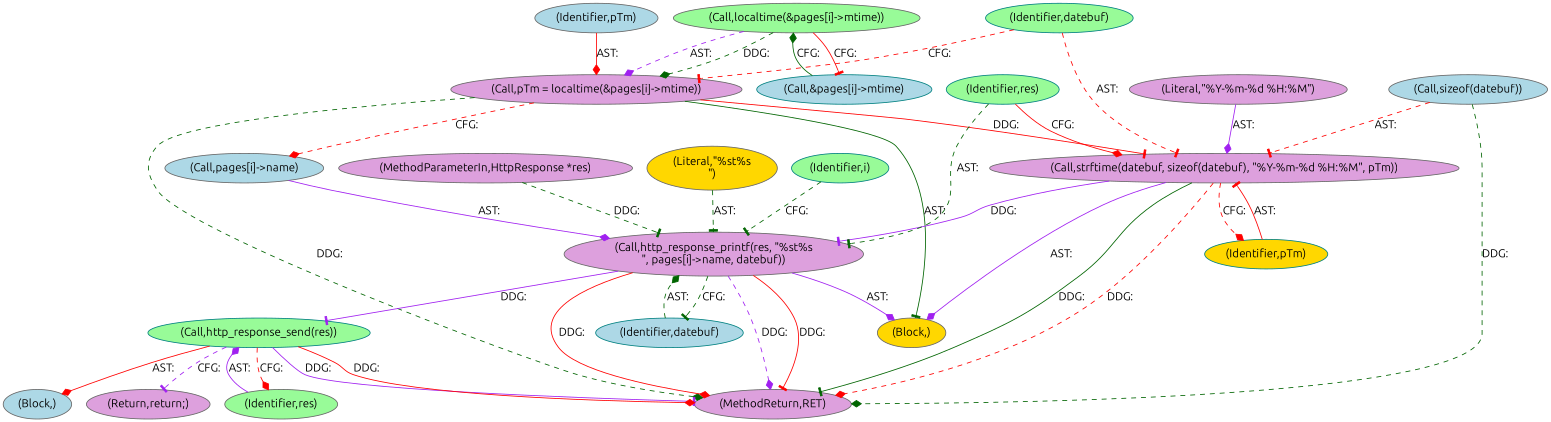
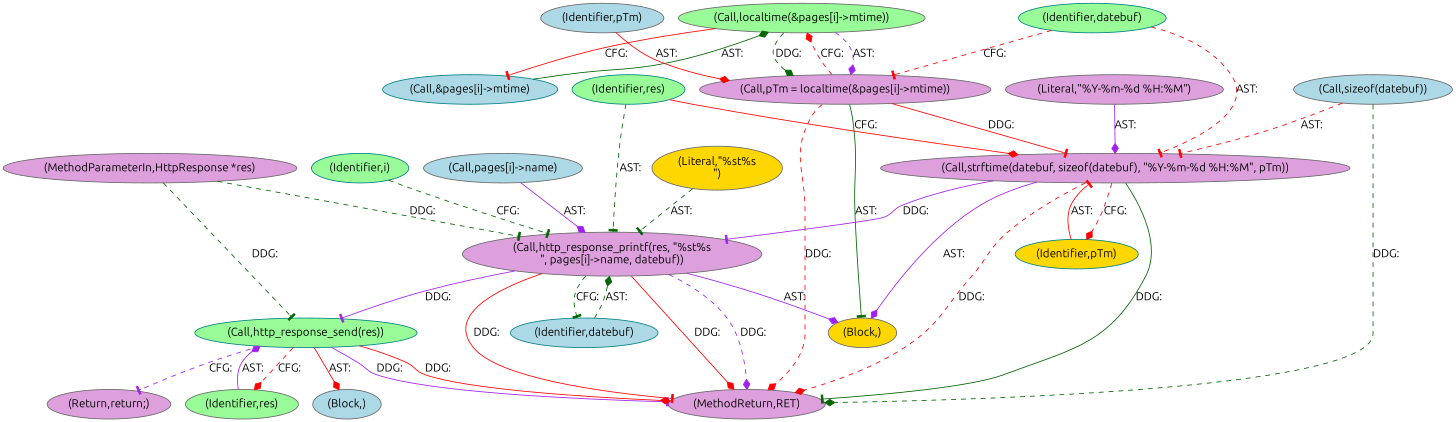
  digraph {
    fontname=Ubuntu
    node [color=gray40 fillcolor=plum fontname=Ubuntu style=filled]
    edge [arrowhead=diamond color=red fontname=Ubuntu style=dashed]
    n1 [fillcolor=palegreen label="(Call,localtime(&pages[i]->mtime))"]
    n2 [label="(Call,pTm = localtime(&pages[i]->mtime))"]
    n3 [color=teal fillcolor=lightblue label="(Call,&pages[i]->mtime)"]
    n4 [label="(MethodReturn,RET)"]
    n5 [label="(Call,strftime(datebuf, sizeof(datebuf), \"%Y-%m-%d %H:%M\", pTm))"]
    n6 [fillcolor=gold label="(Block,)"]
    n7 [label="(Call,http_response_printf(res, \"%s\t%s\n\", pages[i]->name, datebuf))"]
    n8 [color=teal fillcolor=gold label="(Identifier,pTm)"]
    n9 [color=teal fillcolor=palegreen label="(Call,http_response_send(res))"]
    n10 [color=teal fillcolor=lightblue label="(Identifier,datebuf)"]
    n11 [fillcolor=palegreen label="(Identifier,res)"]
    n12 [fillcolor=lightblue label="(Block,)"]
    n13 [label="(Return,return;)"]
    n14 [color=teal fillcolor=palegreen label="(Identifier,datebuf)"]
    n15 [fillcolor=gold label="(Literal,\"%s\t%s\n\")"]
    n16 [label="(Literal,\"%Y-%m-%d %H:%M\")"]
    n17 [color=teal fillcolor=palegreen label="(Identifier,i)"]
    n18 [color=teal fillcolor=palegreen label="(Identifier,res)"]
    n19 [label="(MethodParameterIn,HttpResponse *res)"]
    n20 [fillcolor=lightblue label="(Identifier,pTm)"]
    n21 [fillcolor=lightblue label="(Call,sizeof(datebuf))"]
    n22 [fillcolor=lightblue label="(Call,pages[i]->name)"]
    n1 -> n2 [color=purple label="AST: "]
    n1 -> n2 [color=darkgreen label="DDG: "]
    n1 -> n3 [arrowhead=tee label="CFG: " style=solid]
-   n2 -> n22 [label="CFG: "]
-   n2 -> n4 [color=darkgreen label="DDG: "]
+   n2 -> n1 [label="CFG: "]
+   n2 -> n4 [label="DDG: "]
    n2 -> n5 [arrowhead=tee label="DDG: " style=solid]
    n2 -> n6 [arrowhead=tee color=darkgreen label="AST: " style=solid]
-   n3 -> n1 [color=darkgreen label="CFG: " style=solid]
+   n3 -> n1 [color=darkgreen label="AST: " style=solid]
    n5 -> n4 [arrowhead=tee color=darkgreen label="DDG: " style=solid]
    n5 -> n4 [label="DDG: "]
    n5 -> n6 [color=purple label="AST: " style=solid]
    n5 -> n7 [arrowhead=tee color=purple label="DDG: " style=solid]
    n5 -> n8 [label="CFG: "]
    n7 -> n4 [label="DDG: " style=solid]
    n7 -> n4 [color=purple label="DDG: "]
    n7 -> n4 [arrowhead=tee label="DDG: " style=solid]
    n7 -> n6 [color=purple label="AST: " style=solid]
    n7 -> n9 [arrowhead=tee color=purple label="DDG: " style=solid]
    n7 -> n10 [arrowhead=tee color=darkgreen label="CFG: "]
    n8 -> n5 [arrowhead=tee label="AST: " style=solid]
    n9 -> n4 [arrowhead=tee color=purple label="DDG: " style=solid]
    n9 -> n4 [label="DDG: " style=solid]
    n9 -> n11 [label="CFG: "]
    n9 -> n12 [label="AST: " style=solid]
    n9 -> n13 [arrowhead=tee color=purple label="CFG: "]
    n10 -> n7 [color=darkgreen label="AST: "]
    n11 -> n9 [color=purple label="AST: " style=solid]
    n14 -> n2 [arrowhead=tee label="CFG: "]
    n14 -> n5 [arrowhead=tee label="AST: "]
    n15 -> n7 [arrowhead=tee color=darkgreen label="AST: "]
    n16 -> n5 [color=purple label="AST: " style=solid]
    n17 -> n7 [arrowhead=tee color=darkgreen label="CFG: "]
    n18 -> n5 [label="CFG: " style=solid]
    n18 -> n7 [arrowhead=tee color=darkgreen label="AST: "]
    n19 -> n7 [arrowhead=tee color=darkgreen label="DDG: "]
+   n19 -> n9 [arrowhead=tee color=darkgreen label="DDG: "]
    n20 -> n2 [label="AST: " style=solid]
    n21 -> n4 [color=darkgreen label="DDG: "]
    n21 -> n5 [arrowhead=tee label="AST: "]
    n22 -> n7 [color=purple label="AST: " style=solid]
  }
